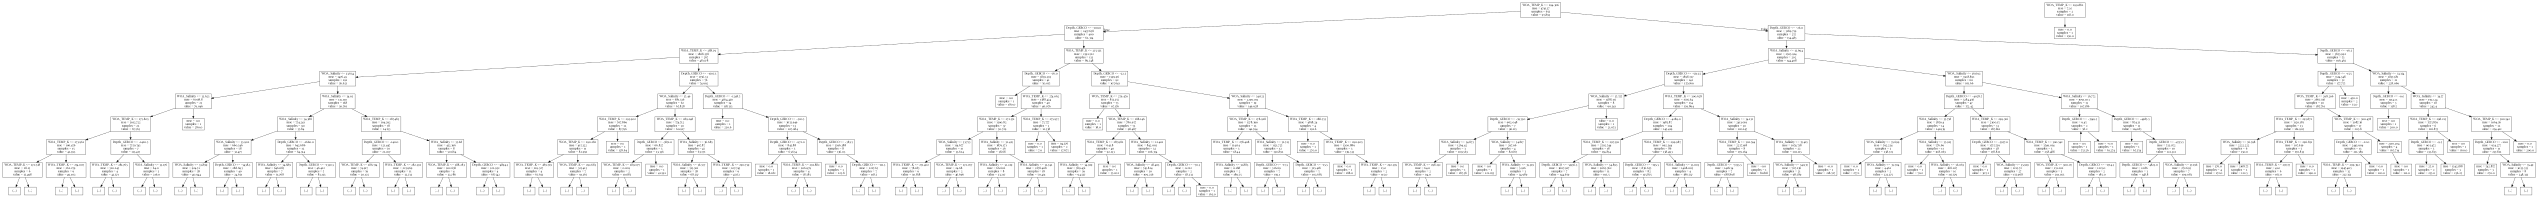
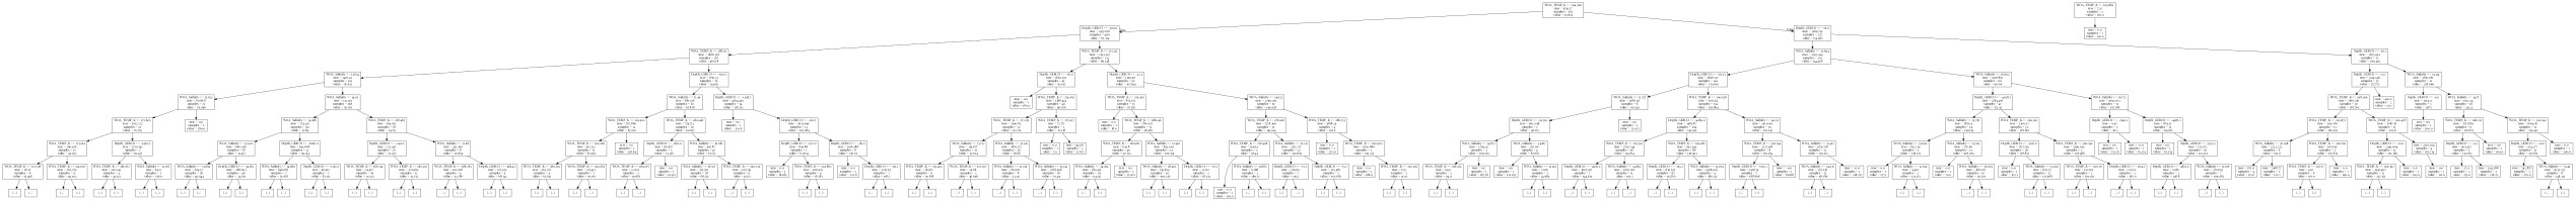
  digraph {
    fontname="Playfair Display"
    node [fontname="Playfair Display" shape=box]
    edge [fontname="Playfair Display"]
    n1 [label="WOA_TEMP_K <= 294.306\nmse = 4741.37\nsamples = 655\nvalue = 97.893"]
    n2 [label="Depth_GEBCO <= -100.0\nmse = 2437.658\nsamples = 400\nvalue = 62.314"]
    n3 [label="Depth_GEBCO <= -26.0\nmse = 3189.759\nsamples = 255\nvalue = 154.483"]
    n4 [label="WOA_TEMP_K <= 288.79\nmse = 1868.358\nsamples = 267\nvalue = 48.078"]
    n5 [label="WOA_TEMP_K <= 277.555\nmse = 2391.522\nsamples = 133\nvalue = 89.748"]
    n6 [label="WOA_Salinity <= 35.694\nmse = 2505.914\nsamples = 202\nvalue = 144.408"]
    n7 [label="Depth_GEBCO <= -16.5\nmse = 3853.992\nsamples = 53\nvalue = 196.462"]
    n8 [label="WOA_Salinity <= 33.634\nmse = 1476.45\nsamples = 191\nvalue = 36.621"]
    n9 [label="Depth_GEBCO <= -1707.5\nmse = 1756.33\nsamples = 76\nvalue = 74.992"]
    n10 [label="Depth_GEBCO <= -76.0\nmse = 1859.593\nsamples = 41\nvalue = 50.015"]
    n11 [label="Depth_GEBCO <= -22.5\nmse = 1599.96\nsamples = 92\nvalue = 107.641"]
    n12 [label="WOA_Salinity <= 33.623\nmse = 6008.8\nsamples = 23\nvalue = 79.046"]
    n13 [label="WOA_Salinity <= 34.93\nmse = 535.119\nsamples = 168\nvalue = 30.561"]
    n14 [label="WOA_Salinity <= 35.49\nmse = 681.336\nsamples = 62\nvalue = 65.828"]
    n15 [label="Depth_GEBCO <= -1248.5\nmse = 4564.439\nsamples = 14\nvalue = 118.313"]
    n16 [label="WOA_TEMP_K <= 275.805\nmse = 3912.722\nsamples = 22\nvalue = 67.563"]
    n17 [label="mse = 0.0\nsamples = 1\nvalue = 280.0"]
    n18 [label="WOA_Salinity <= 34.388\nmse = 754.241\nsamples = 90\nvalue = 35.84"]
    n19 [label="WOA_TEMP_K <= 287.483\nmse = 194.292\nsamples = 78\nvalue = 24.153"]
    n20 [label="WOA_TEMP_K <= 273.961\nmse = 196.476\nsamples = 15\nvalue = 42.595"]
    n21 [label="Depth_GEBCO <= -1420.5\nmse = 7550.743\nsamples = 7\nvalue = 115.417"]
    n22 [label="WOA_TEMP_K <= 272.728\nmse = 28.13\nsamples = 6\nvalue = 35.498"]
    n23 [label="WOA_TEMP_K <= 274.007\nmse = 262.279\nsamples = 9\nvalue = 49.102"]
    n24 [label="WOA_TEMP_K <= 281.765\nmse = 510.245\nsamples = 4\nvalue = 43.571"]
    n25 [label="WOA_Salinity <= 33.176\nmse = 64.0\nsamples = 3\nvalue = 216.0"]
    n26 [label="(...)"]
    n27 [label="(...)"]
    n28 [label="(...)"]
    n29 [label="(...)"]
    n30 [label="(...)"]
    n31 [label="(...)"]
    n32 [label="(...)"]
    n33 [label="(...)"]
    n34 [label="WOA_Salinity <= 33.902\nmse = 660.346\nsamples = 78\nvalue = 32.477"]
    n35 [label="Depth_GEBCO <= -1660.0\nmse = 642.686\nsamples = 12\nvalue = 64.314"]
    n36 [label="Depth_GEBCO <= -140.0\nmse = 121.447\nsamples = 70\nvalue = 22.207"]
    n37 [label="WOA_Salinity <= 35.68\nmse = 432.396\nsamples = 8\nvalue = 50.664"]
    n38 [label="WOA_Salinity <= 33.899\nmse = 924.51\nsamples = 38\nvalue = 40.944"]
    n39 [label="Depth_GEBCO <= -5438.5\nmse = 288.693\nsamples = 40\nvalue = 24.651"]
    n40 [label="WOA_Salinity <= 34.689\nmse = 646.685\nsamples = 7\nvalue = 51.768"]
    n41 [label="Depth_GEBCO <= -1330.5\nmse = 46.412\nsamples = 5\nvalue = 83.133"]
    n42 [label="(...)"]
    n43 [label="(...)"]
    n44 [label="(...)"]
    n45 [label="(...)"]
    n46 [label="(...)"]
    n47 [label="(...)"]
    n48 [label="(...)"]
    n49 [label="(...)"]
    n50 [label="WOA_TEMP_K <= 286.714\nmse = 74.917\nsamples = 59\nvalue = 20.125"]
    n51 [label="WOA_TEMP_K <= 282.591\nmse = 223.969\nsamples = 11\nvalue = 32.733"]
    n52 [label="WOA_TEMP_K <= 288.283\nmse = 102.638\nsamples = 4\nvalue = 32.786"]
    n53 [label="Depth_GEBCO <= -4894.5\nmse = 122.932\nsamples = 4\nvalue = 68.542"]
    n54 [label="(...)"]
    n55 [label="(...)"]
    n56 [label="(...)"]
    n57 [label="(...)"]
    n58 [label="(...)"]
    n59 [label="(...)"]
    n60 [label="(...)"]
    n61 [label="(...)"]
    n62 [label="WOA_TEMP_K <= 293.902\nmse = 567.869\nsamples = 12\nvalue = 87.796"]
    n63 [label="WOA_TEMP_K <= 289.248\nmse = 574.712\nsamples = 50\nvalue = 60.917"]
    n64 [label="mse = 0.0\nsamples = 1\nvalue = 230.6"]
    n65 [label="Depth_GEBCO <= -520.5\nmse = 3633.949\nsamples = 13\nvalue = 107.084"]
    n66 [label="WOA_TEMP_K <= 290.282\nmse = 415.322\nsamples = 11\nvalue = 82.991"]
    n67 [label="mse = 0.0\nsamples = 1\nvalue = 128.64"]
    n68 [label="Depth_GEBCO <= -3851.0\nmse = 66.827\nsamples = 3\nvalue = 23.336"]
    n69 [label="WOA_Salinity <= 36.685\nmse = 497.87\nsamples = 47\nvalue = 63.771"]
    n70 [label="WOA_TEMP_K <= 289.719\nmse = 219.327\nsamples = 4\nvalue = 67.633"]
    n71 [label="WOA_TEMP_K <= 292.685\nmse = 323.413\nsamples = 7\nvalue = 91.367"]
    n72 [label="(...)"]
    n73 [label="(...)"]
    n74 [label="(...)"]
    n75 [label="(...)"]
    n76 [label="WOA_TEMP_K <= 289.077\nmse = 0.209\nsamples = 2\nvalue = 19.685"]
    n77 [label="mse = 0.0\nsamples = 1\nvalue = 41.591"]
    n78 [label="WOA_Salinity <= 36.577\nmse = 513.301\nsamples = 38\nvalue = 68.537"]
    n79 [label="WOA_TEMP_K <= 290.759\nmse = 107.743\nsamples = 9\nvalue = 47.62"]
    n80 [label="(...)"]
    n81 [label="(...)"]
    n82 [label="(...)"]
    n83 [label="(...)"]
    n84 [label="(...)"]
    n85 [label="(...)"]
    n86 [label="Depth_GEBCO <= -972.0\nmse = 843.88\nsamples = 5\nvalue = 63.634"]
    n87 [label="Depth_GEBCO <= -383.5\nmse = 3396.388\nsamples = 8\nvalue = 136.05"]
    n88 [label="mse = 0.0\nsamples = 1\nvalue = 18.182"]
    n89 [label="WOA_TEMP_K <= 291.882\nmse = 206.979\nsamples = 4\nvalue = 78.785"]
    n90 [label="mse = 0.0\nsamples = 1\nvalue = 223.8"]
    n91 [label="Depth_GEBCO <= -111.5\nmse = 2227.65\nsamples = 7\nvalue = 118.5"]
    n92 [label="(...)"]
    n93 [label="(...)"]
    n94 [label="(...)"]
    n95 [label="(...)"]
    n96 [label="mse = 0.0\nsamples = 1\nvalue = 180.0"]
    n97 [label="WOA_TEMP_K <= 274.062\nmse = 1388.424\nsamples = 40\nvalue = 46.076"]
    n98 [label="WOA_TEMP_K <= 279.479\nmse = 873.355\nsamples = 73\nvalue = 97.156"]
    n99 [label="WOA_Salinity <= 34.623\nmse = 2299.013\nsamples = 19\nvalue = 149.928"]
    n100 [label="WOA_TEMP_K <= 272.351\nmse = 1390.82\nsamples = 37\nvalue = 50.729"]
    n101 [label="WOA_TEMP_K <= 275.957\nmse = 75.777\nsamples = 3\nvalue = 12.338"]
    n102 [label="WOA_Salinity <= 33.753\nmse = 114.677\nsamples = 11\nvalue = 35.624"]
    n103 [label="WOA_Salinity <= 32.415\nmse = 1879.171\nsamples = 26\nvalue = 58.68"]
    n104 [label="mse = 0.0\nsamples = 1\nvalue = 7.0"]
    n105 [label="mse = 94.576\nsamples = 2\nvalue = 17.675"]
    n106 [label="WOA_TEMP_K <= 271.402\nmse = 78.183\nsamples = 9\nvalue = 30.878"]
    n107 [label="WOA_TEMP_K <= 272.077\nmse = 24.68\nsamples = 2\nvalue = 46.696"]
    n108 [label="WOA_Salinity <= 32.229\nmse = 66.602\nsamples = 8\nvalue = 33.217"]
    n109 [label="WOA_Salinity <= 32.742\nmse = 2278.408\nsamples = 18\nvalue = 70.431"]
    n110 [label="(...)"]
    n111 [label="(...)"]
    n112 [label="(...)"]
    n113 [label="(...)"]
    n114 [label="(...)"]
    n115 [label="(...)"]
    n116 [label="(...)"]
    n117 [label="(...)"]
    n118 [label="mse = 0.0\nsamples = 1\nvalue = 18.0"]
    n119 [label="WOA_TEMP_K <= 288.146\nmse = 780.957\nsamples = 72\nvalue = 98.487"]
    n120 [label="WOA_TEMP_K <= 278.928\nmse = 1378.399\nsamples = 15\nvalue = 141.594"]
    n121 [label="WOA_TEMP_K <= 288.553\nmse = 4818.24\nsamples = 4\nvalue = 191.6"]
    n122 [label="WOA_TEMP_K <= 287.982\nmse = 641.8\nsamples = 40\nvalue = 92.153"]
    n123 [label="WOA_Salinity <= 12.401\nmse = 842.093\nsamples = 32\nvalue = 106.374"]
    n124 [label="WOA_Salinity <= 34.919\nmse = 589.431\nsamples = 39\nvalue = 94.537"]
    n125 [label="mse = 0.0\nsamples = 1\nvalue = 55.202"]
    n126 [label="Depth_GEBCO <= -70.5\nmse = 0.222\nsamples = 2\nvalue = 58.333"]
    n127 [label="WOA_Salinity <= 28.405\nmse = 745.824\nsamples = 30\nvalue = 109.256"]
    n128 [label="(...)"]
    n129 [label="(...)"]
    n130 [label="(...)"]
    n131 [label="(...)"]
    n132 [label="(...)"]
    n133 [label="(...)"]
    n134 [label="WOA_TEMP_K <= 278.408\nmse = 114.64\nsamples = 3\nvalue = 184.4"]
    n135 [label="WOA_Salinity <= 32.513\nmse = 1121.725\nsamples = 12\nvalue = 130.892"]
    n136 [label="mse = 0.0\nsamples = 1\nvalue = 270.0"]
    n137 [label="WOA_TEMP_K <= 290.905\nmse = 1200.889\nsamples = 3\nvalue = 139.333"]
    n138 [label="WOA_Salinity <= 31.885\nmse = 0.188\nsamples = 2\nvalue = 189.75"]
    n139 [label="mse = 0.0\nsamples = 1\nvalue = 163.0"]
    n140 [label="Depth_GEBCO <= -17.5\nmse = 326.69\nsamples = 7\nvalue = 159.1"]
    n141 [label="Depth_GEBCO <= -15.5\nmse = 325.418\nsamples = 5\nvalue = 102.685"]
    n142 [label="(...)"]
    n143 [label="(...)"]
    n144 [label="(...)"]
    n145 [label="(...)"]
    n146 [label="(...)"]
    n147 [label="(...)"]
    n148 [label="mse = 0.0\nsamples = 1\nvalue = 188.0"]
    n149 [label="WOA_TEMP_K <= 292.595\nmse = 25.0\nsamples = 2\nvalue = 115.0"]
    n150 [label="(...)"]
    n151 [label="(...)"]
    n152 [label="Depth_GEBCO <= -5513.5\nmse = 1898.727\nsamples = 142\nvalue = 137.069"]
    n153 [label="WOA_Salinity <= 36.692\nmse = 3508.891\nsamples = 60\nvalue = 161.66"]
    n154 [label="Depth_GEBCO <= -17.5\nmse = 3514.348\nsamples = 32\nvalue = 177.755"]
    n155 [label="WOA_Salinity <= 33.374\nmse = 2837.581\nsamples = 21\nvalue = 228.069"]
    n156 [label="WOA_Salinity <= 35.555\nmse = 1288.117\nsamples = 8\nvalue = 90.341"]
    n157 [label="WOA_TEMP_K <= 300.628\nmse = 1795.64\nsamples = 134\nvalue = 139.894"]
    n158 [label="Depth_GEBCO <= -4028.5\nmse = 3284.456\nsamples = 47\nvalue = 172.42"]
    n159 [label="WOA_Salinity <= 36.772\nmse = 1091.503\nsamples = 13\nvalue = 107.186"]
    n160 [label="Depth_GEBCO <= -5933.0\nmse = 962.048\nsamples = 7\nvalue = 96.115"]
-   n161 [label="value = 0.0\nsamples = 1\nvalue = 21.053"]
+   n161 [label="mse = 0.0\nsamples = 1\nvalue = 21.053"]
    n162 [label="Depth_GEBCO <= -4289.0\nmse = 1483.87\nsamples = 104\nvalue = 145.419"]
    n163 [label="WOA_Salinity <= 34.132\nmse = 2411.019\nsamples = 30\nvalue = 120.147"]
    n164 [label="WOA_Salinity <= 34.873\nmse = 1264.42\nsamples = 3\nvalue = 109.563"]
    n165 [label="WOA_Salinity <= 34.817\nmse = 297.96\nsamples = 4\nvalue = 82.667"]
    n166 [label="WOA_TEMP_K <= 298.152\nmse = 64.0\nsamples = 2\nvalue = 94.0"]
    n167 [label="mse = 0.0\nsamples = 1\nvalue = 187.38"]
    n168 [label="mse = 0.0\nsamples = 1\nvalue = 121.053"]
    n169 [label="WOA_Salinity <= 35.319\nmse = 3.916\nsamples = 3\nvalue = 74.989"]
    n170 [label="(...)"]
    n171 [label="(...)"]
    n172 [label="(...)"]
    n173 [label="(...)"]
    n174 [label="WOA_TEMP_K <= 297.391\nmse = 2502.544\nsamples = 18\nvalue = 174.854"]
    n175 [label="WOA_TEMP_K <= 299.987\nmse = 992.344\nsamples = 86\nvalue = 138.493"]
    n176 [label="WOA_TEMP_K <= 302.744\nmse = 2237.198\nsamples = 8\nvalue = 179.164"]
    n177 [label="WOA_Salinity <= 35.415\nmse = 1074.718\nsamples = 22\nvalue = 102.115"]
    n178 [label="Depth_GEBCO <= -4936.5\nmse = 1607.927\nsamples = 7\nvalue = 144.679"]
    n179 [label="WOA_Salinity <= 34.893\nmse = 2065.362\nsamples = 11\nvalue = 195.5"]
    n180 [label="Depth_GEBCO <= -195.5\nmse = 836.635\nsamples = 82\nvalue = 135.875"]
    n181 [label="WOA_Salinity <= 35.003\nmse = 1408.003\nsamples = 4\nvalue = 186.737"]
    n182 [label="(...)"]
    n183 [label="(...)"]
    n184 [label="(...)"]
    n185 [label="(...)"]
    n186 [label="(...)"]
    n187 [label="(...)"]
    n188 [label="(...)"]
    n189 [label="(...)"]
    n190 [label="Depth_GEBCO <= -3733.5\nmse = 1418.54\nsamples = 7\nvalue = 188.898"]
    n191 [label="mse = -0.0\nsamples = 1\nvalue = 81.818"]
    n192 [label="WOA_Salinity <= 34.937\nmse = 707.236\nsamples = 21\nvalue = 98.789"]
    n193 [label="mse = -0.0\nsamples = 1\nvalue = 218.517"]
    n194 [label="(...)"]
    n195 [label="(...)"]
    n196 [label="(...)"]
    n197 [label="(...)"]
    n198 [label="WOA_Salinity <= 35.758\nmse = 3859.4\nsamples = 14\nvalue = 141.939"]
    n199 [label="WOA_TEMP_K <= 299.316\nmse = 2300.15\nsamples = 33\nvalue = 187.661"]
    n200 [label="Depth_GEBCO <= -3549.5\nmse = 9.45\nsamples = 2\nvalue = 58.2"]
    n201 [label="Depth_GEBCO <= -4985.5\nmse = 854.31\nsamples = 11\nvalue = 114.183"]
    n202 [label="WOA_Salinity <= 35.699\nmse = 592.234\nsamples = 3\nvalue = 238.725"]
    n203 [label="WOA_Salinity <= 35.913\nmse = 576.69\nsamples = 11\nvalue = 108.063"]
    n204 [label="Depth_GEBCO <= -3957.0\nmse = 1555.539\nsamples = 28\nvalue = 178.821"]
    n205 [label="WOA_TEMP_K <= 300.542\nmse = 3549.014\nsamples = 5\nvalue = 238.488"]
    n206 [label="mse = 0.0\nsamples = 1\nvalue = 277.1"]
    n207 [label="WOA_Salinity <= 35.704\nmse = 4.461\nsamples = 2\nvalue = 223.375"]
    n208 [label="mse = 0.0\nsamples = 1\nvalue = 70.0"]
    n209 [label="WOA_Salinity <= 36.063\nmse = 268.107\nsamples = 10\nvalue = 117.579"]
    n210 [label="(...)"]
    n211 [label="(...)"]
    n212 [label="(...)"]
    n213 [label="(...)"]
    n214 [label="mse = 0.0\nsamples = 1\nvalue = 307.2"]
    n215 [label="WOA_Salinity <= 35.919\nmse = 1215.72\nsamples = 27\nvalue = 175.968"]
    n216 [label="WOA_TEMP_K <= 300.07\nmse = 151.202\nsamples = 3\nvalue = 291.975"]
    n217 [label="Depth_GEBCO <= -1714.5\nmse = 1225.0\nsamples = 2\nvalue = 185.0"]
    n218 [label="(...)"]
    n219 [label="(...)"]
    n220 [label="(...)"]
    n221 [label="(...)"]
    n222 [label="(...)"]
    n223 [label="(...)"]
    n224 [label="mse = 0.0\nsamples = 1\nvalue = 55.126"]
    n225 [label="mse = -0.0\nsamples = 1\nvalue = 61.274"]
    n226 [label="mse = 0.0\nsamples = 1\nvalue = 65.354"]
    n227 [label="Depth_GEBCO <= -4735.5\nmse = 533.072\nsamples = 10\nvalue = 122.322"]
    n228 [label="Depth_GEBCO <= -4823.0\nmse = 2.186\nsamples = 3\nvalue = 148.8"]
    n229 [label="WOA_Salinity <= 37.196\nmse = 272.693\nsamples = 7\nvalue = 109.083"]
    n230 [label="(...)"]
    n231 [label="(...)"]
    n232 [label="(...)"]
    n233 [label="(...)"]
    n234 [label="WOA_TEMP_K <= 298.296\nmse = 2667.356\nsamples = 30\nvalue = 185.761"]
    n235 [label="mse = 450.0\nsamples = 2\nvalue = 55.0"]
    n236 [label="Depth_GEBCO <= -9.0\nmse = 1314.75\nsamples = 3\nvalue = 138.5"]
    n237 [label="WOA_Salinity <= 34.57\nmse = 1592.24\nsamples = 18\nvalue = 242.4"]
    n238 [label="WOA_TEMP_K <= 295.872\nmse = 1120.181\nsamples = 13\nvalue = 161.905"]
    n239 [label="WOA_TEMP_K <= 300.478\nmse = 3087.36\nsamples = 17\nvalue = 205.8"]
    n240 [label="WOA_Salinity <= 36.598\nmse = 2222.222\nsamples = 6\nvalue = 150.0"]
    n241 [label="WOA_TEMP_K <= 296.831\nmse = 107.639\nsamples = 7\nvalue = 170.833"]
    n242 [label="Depth_GEBCO <= -22.0\nmse = 2443.904\nsamples = 13\nvalue = 221.389"]
    n243 [label="mse = 2510.204\nsamples = 4\nvalue = 165.714"]
    n244 [label="mse = 3168.75\nsamples = 2\nvalue = 122.5"]
    n245 [label="mse = 376.0\nsamples = 4\nvalue = 172.0"]
    n246 [label="mse = 0.0\nsamples = 1\nvalue = 190.0"]
    n247 [label="WOA_TEMP_K <= 297.77\nmse = 41.0\nsamples = 6\nvalue = 167.0"]
    n248 [label="(...)"]
    n249 [label="(...)"]
    n250 [label="WOA_TEMP_K <= 299.392\nmse = 1947.405\nsamples = 12\nvalue = 227.353"]
    n251 [label="mse = 0.0\nsamples = 1\nvalue = 120.0"]
    n252 [label="mse = 0.0\nsamples = 1\nvalue = 112.0"]
    n253 [label="(...)"]
    n254 [label="(...)"]
    n255 [label="mse = 0.0\nsamples = 1\nvalue = 200.0"]
    n256 [label="WOA_TEMP_K <= 298.213\nmse = 1755.859\nsamples = 6\nvalue = 216.875"]
    n257 [label="WOA_TEMP_K <= 300.542\nmse = 1064.36\nsamples = 12\nvalue = 254.412"]
    n258 [label="WOA_TEMP_K <= 299.882\nmse = 72.0\nsamples = 2\nvalue = 118.0"]
    n259 [label="mse = 0.0\nsamples = 1\nvalue = 130.0"]
    n260 [label="Depth_GEBCO <= -9.5\nmse = 903.472\nsamples = 5\nvalue = 235.833"]
    n261 [label="mse = 0.0\nsamples = 1\nvalue = 160.0"]
    n262 [label="Depth_GEBCO <= -10.0\nmse = 934.277\nsamples = 11\nvalue = 257.812"]
    n263 [label="mse = 0.0\nsamples = 1\nvalue = 200.0"]
    n264 [label="mse = 25.0\nsamples = 2\nvalue = 235.0"]
    n265 [label="mse = 1342.188\nsamples = 3\nvalue = 236.25"]
    n266 [label="mse = 542.857\nsamples = 3\nvalue = 270.0"]
    n267 [label="WOA_Salinity <= 35.49\nmse = 1033.333\nsamples = 8\nvalue = 248.333"]
    n268 [label="(...)"]
    n269 [label="(...)"]
    n1 -> n2 [headlabel=True labelangle=45 labeldistance=2.5]
    n1 -> n3 [headlabel=False labelangle=-45 labeldistance=2.5]
    n2 -> n4
    n2 -> n5
    n3 -> n6
    n3 -> n7
    n4 -> n8
    n4 -> n9
    n5 -> n10
    n5 -> n11
    n6 -> n152
    n6 -> n153
    n7 -> n154
    n7 -> n155
    n8 -> n12
    n8 -> n13
    n9 -> n14
    n9 -> n15
    n10 -> n96
    n10 -> n97
    n11 -> n98
    n11 -> n99
    n12 -> n16
    n12 -> n17
    n13 -> n18
    n13 -> n19
    n14 -> n62
    n14 -> n63
    n15 -> n64
    n15 -> n65
    n16 -> n20
    n16 -> n21
    n18 -> n34
    n18 -> n35
    n19 -> n36
    n19 -> n37
    n20 -> n22
    n20 -> n23
    n21 -> n24
    n21 -> n25
    n22 -> n26
    n22 -> n27
    n23 -> n28
    n23 -> n29
    n24 -> n30
    n24 -> n31
    n25 -> n32
    n25 -> n33
    n34 -> n38
    n34 -> n39
    n35 -> n40
    n35 -> n41
    n36 -> n50
    n36 -> n51
    n37 -> n52
    n37 -> n53
    n38 -> n42
    n38 -> n43
    n39 -> n44
    n39 -> n45
    n40 -> n46
    n40 -> n47
    n41 -> n48
    n41 -> n49
    n50 -> n54
    n50 -> n55
    n51 -> n56
    n51 -> n57
    n52 -> n58
    n52 -> n59
    n53 -> n60
    n53 -> n61
    n62 -> n66
    n62 -> n67
    n63 -> n68
    n63 -> n69
    n65 -> n86
    n65 -> n87
    n66 -> n70
    n66 -> n71
    n68 -> n76
    n68 -> n77
    n69 -> n78
    n69 -> n79
    n70 -> n72
    n70 -> n73
    n71 -> n74
    n71 -> n75
    n76 -> n80
    n76 -> n81
    n78 -> n82
    n78 -> n83
    n79 -> n84
    n79 -> n85
    n86 -> n88
    n86 -> n89
    n87 -> n90
    n87 -> n91
    n89 -> n92
    n89 -> n93
    n91 -> n94
    n91 -> n95
    n97 -> n100
    n97 -> n101
    n98 -> n118
    n98 -> n119
    n99 -> n120
    n99 -> n121
    n100 -> n102
    n100 -> n103
    n101 -> n104
    n101 -> n105
    n102 -> n106
    n102 -> n107
    n103 -> n108
    n103 -> n109
    n106 -> n110
    n106 -> n111
    n107 -> n112
    n107 -> n113
    n108 -> n114
    n108 -> n115
    n109 -> n116
    n109 -> n117
    n119 -> n122
    n119 -> n123
    n120 -> n134
    n120 -> n135
    n121 -> n136
    n121 -> n137
    n122 -> n124
    n122 -> n125
    n123 -> n126
    n123 -> n127
    n124 -> n128
    n124 -> n129
    n126 -> n130
    n126 -> n131
    n127 -> n132
    n127 -> n133
    n134 -> n138
-   n126 -> n139
+   n134 -> n139
    n135 -> n140
    n135 -> n141
    n137 -> n148
    n137 -> n149
    n138 -> n142
    n138 -> n143
    n140 -> n144
    n140 -> n145
    n141 -> n146
    n141 -> n147
    n149 -> n150
    n149 -> n151
    n152 -> n156
    n152 -> n157
    n153 -> n158
    n153 -> n159
    n154 -> n234
    n154 -> n235
    n155 -> n236
    n155 -> n237
    n156 -> n160
    n156 -> n161
    n157 -> n162
    n157 -> n163
    n158 -> n198
    n158 -> n199
    n159 -> n200
    n159 -> n201
    n160 -> n164
    n160 -> n165
    n162 -> n174
    n162 -> n175
    n163 -> n176
    n163 -> n177
    n164 -> n166
    n164 -> n167
    n165 -> n168
    n165 -> n169
    n166 -> n170
    n166 -> n171
    n169 -> n172
    n169 -> n173
    n174 -> n178
    n174 -> n179
    n175 -> n180
    n175 -> n181
    n176 -> n190
    n176 -> n191
    n177 -> n192
    n177 -> n193
    n178 -> n182
    n178 -> n183
    n179 -> n184
    n179 -> n185
    n180 -> n186
    n180 -> n187
    n181 -> n188
    n181 -> n189
    n190 -> n194
    n190 -> n195
    n192 -> n196
    n192 -> n197
    n198 -> n202
    n198 -> n203
    n199 -> n204
    n199 -> n205
-   n224 -> n200
+   n200 -> n224
    n200 -> n225
    n201 -> n226
    n201 -> n227
    n202 -> n206
    n202 -> n207
    n203 -> n208
    n203 -> n209
    n204 -> n214
    n204 -> n215
    n205 -> n216
    n205 -> n217
    n207 -> n210
    n207 -> n211
    n209 -> n212
    n209 -> n213
    n215 -> n218
    n215 -> n219
    n216 -> n220
    n216 -> n221
    n217 -> n222
    n217 -> n223
    n227 -> n228
    n227 -> n229
    n228 -> n230
    n228 -> n231
    n229 -> n232
    n229 -> n233
    n234 -> n238
    n234 -> n239
    n236 -> n255
    n237 -> n256
    n237 -> n257
    n238 -> n240
    n238 -> n241
    n239 -> n242
    n239 -> n243
    n240 -> n244
    n240 -> n245
    n241 -> n246
    n241 -> n247
    n242 -> n250
    n242 -> n251
    n243 -> n252
    n247 -> n248
    n247 -> n249
    n250 -> n253
    n250 -> n254
    n256 -> n260
    n256 -> n261
    n257 -> n262
    n257 -> n263
    n258 -> n259
    n260 -> n264
    n260 -> n265
    n262 -> n266
    n262 -> n267
    n267 -> n268
    n267 -> n269
  }
